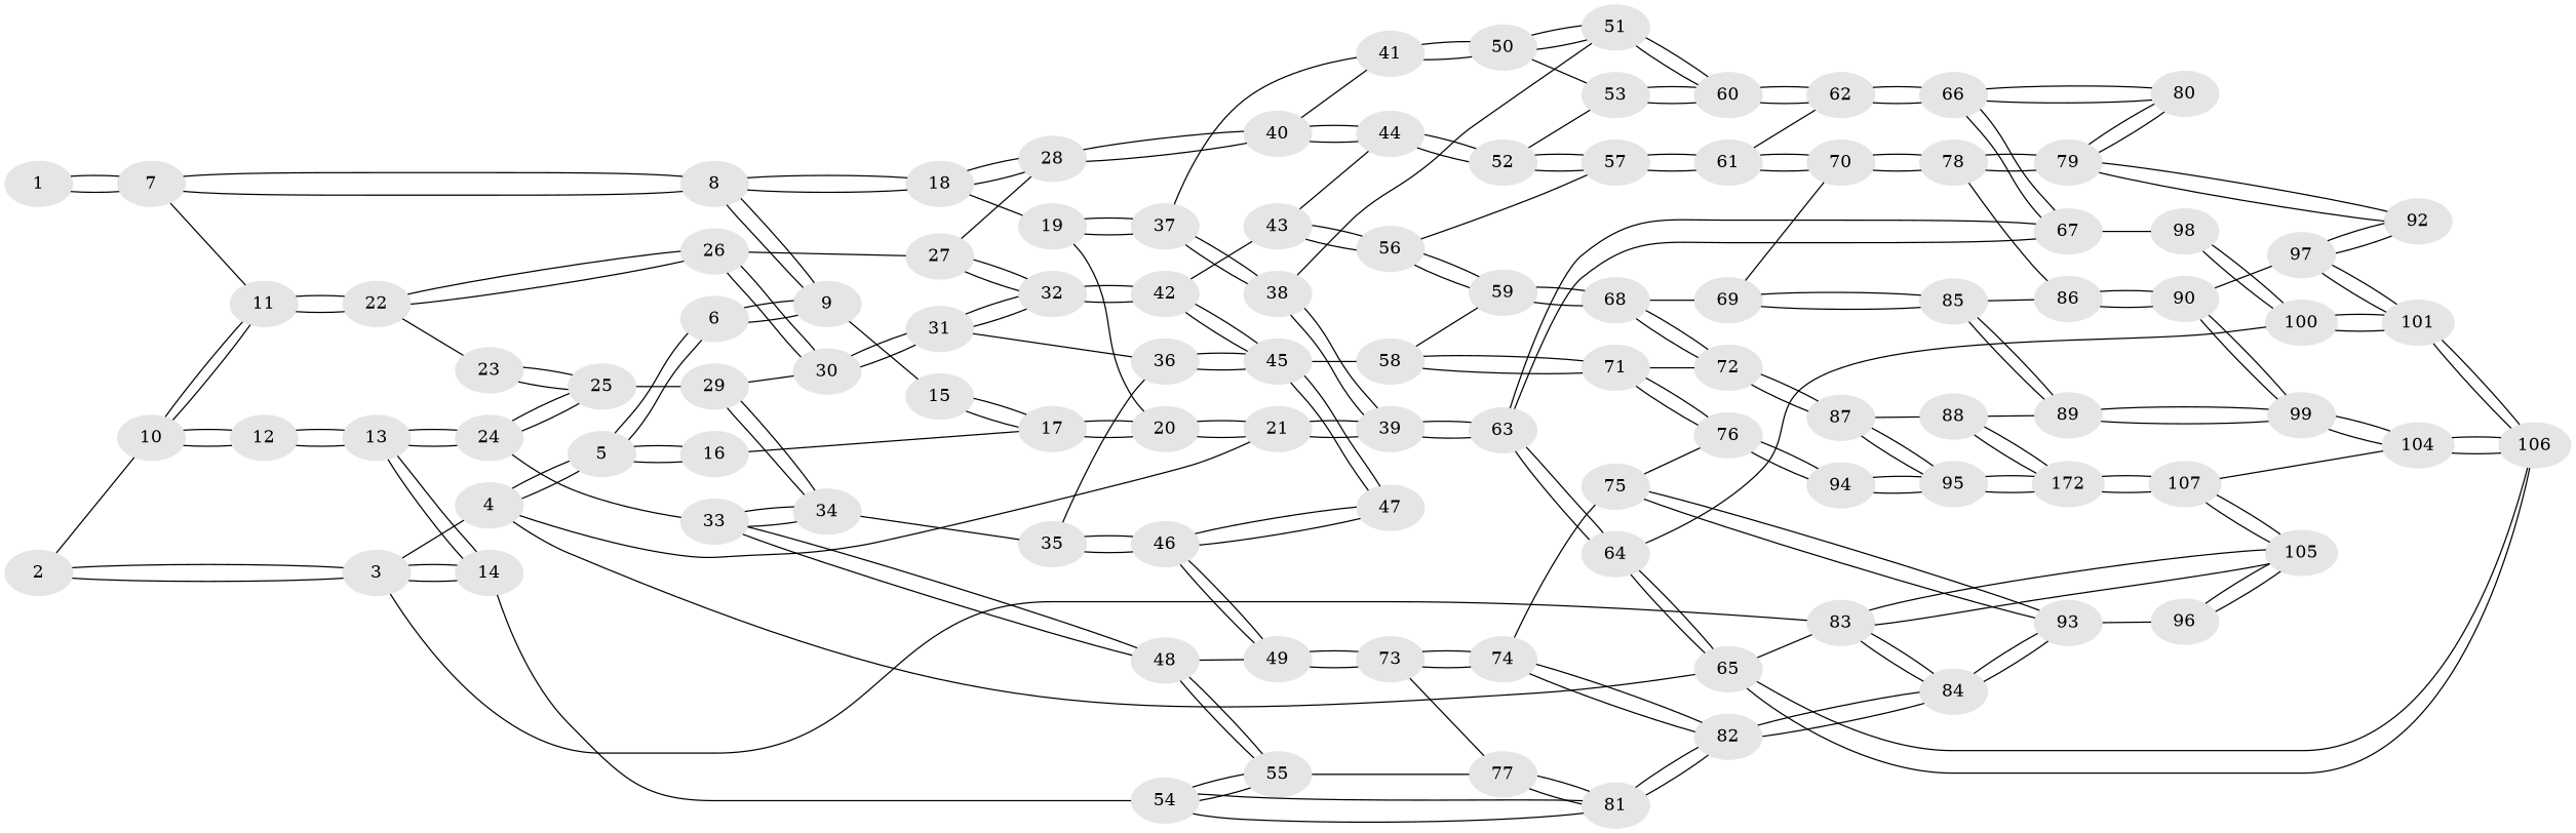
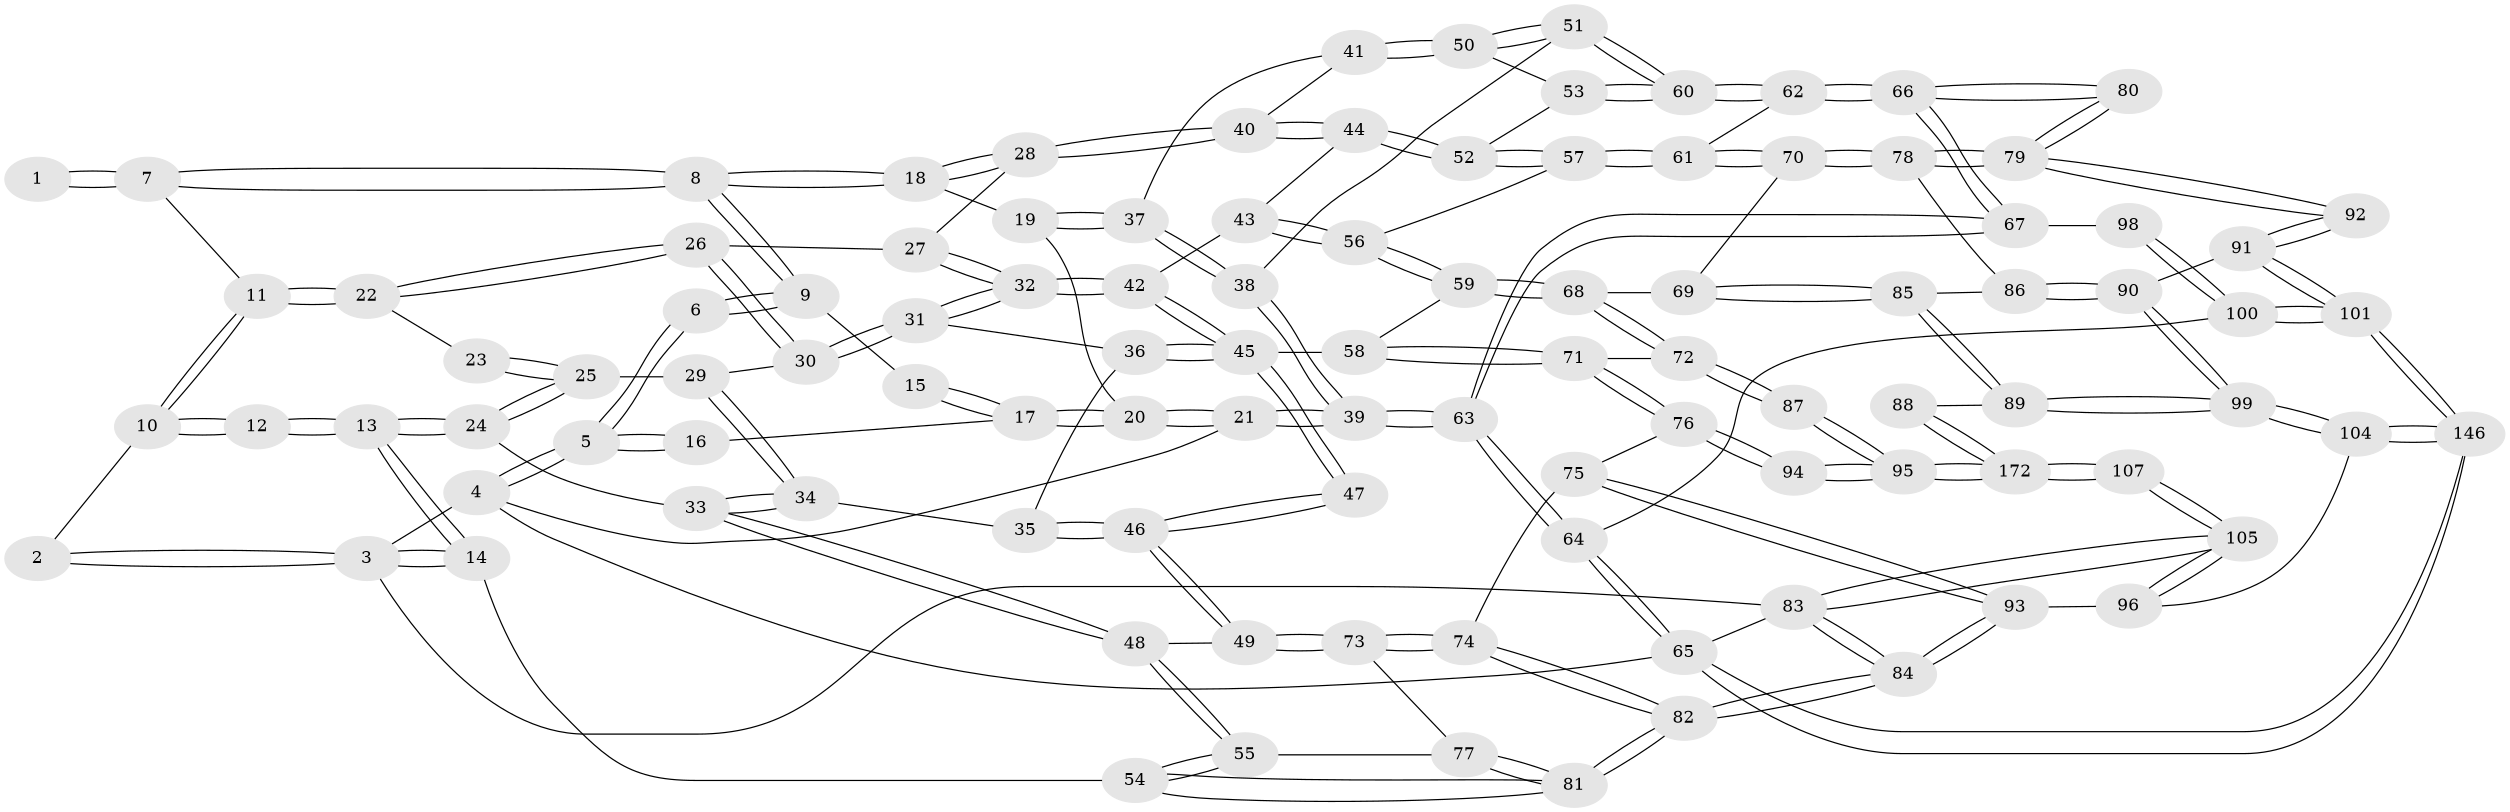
  graph {
    rankdir=LR
    node [color=gray90 style=filled]
    1
    7
    2
    3
    10
    8
    11
    4
    14
    83
    12
    5
    21
    65
    54
    84
    105
    6
    16
    39
-   106
+   106 [label=146]
    9
    17
    15
    18
    22
    19
    28
    13
    23
    26
    24
    25
    33
    55
    81
    20
    37
    40
    38
    41
    63
    27
    30
    29
    34
    48
    32
    31
    42
    44
    35
    36
    45
    43
    49
    46
    47
    58
    51
    50
    60
    64
    67
    52
    53
    56
    57
    59
    73
    71
    77
    74
    62
    61
    82
    68
    70
    72
    76
    69
    66
    78
    80
    100
    98
    101
    85
    87
    86
    89
    79
    94
    88
    95
    75
    93
    96
    92
    90
    99
-   91 [label=97]
+   91
    n103 [label=172]
    n104 [label=107]
    104
    1 -- 7
    1 -- 7
    7 -- 8
    7 -- 8
    7 -- 11
    2 -- 3
    2 -- 3
    2 -- 10
    3 -- 4
    3 -- 14
    3 -- 14
    3 -- 83
    10 -- 11
    10 -- 11
    10 -- 12
    10 -- 12
    8 -- 9
    8 -- 9
    8 -- 18
    8 -- 18
    11 -- 22
    11 -- 22
    4 -- 5
    4 -- 5
    4 -- 21
    4 -- 65
    14 -- 54
    83 -- 84
    83 -- 84
    83 -- 105
    83 -- 105
    12 -- 13
    12 -- 13
    5 -- 6
    5 -- 6
    5 -- 16
    5 -- 16
    21 -- 39
    21 -- 39
    65 -- 83
    65 -- 106
    65 -- 106
    54 -- 55
    54 -- 55
    54 -- 81
    54 -- 81
    84 -- 93
    84 -- 93
    6 -- 9
    6 -- 9
    16 -- 17
    39 -- 63
    39 -- 63
    9 -- 15
    17 -- 20
    17 -- 20
    15 -- 17
    15 -- 17
    18 -- 19
    18 -- 28
    18 -- 28
    22 -- 23
    22 -- 26
    22 -- 26
    19 -- 20
    19 -- 37
    19 -- 37
    28 -- 40
    28 -- 40
    13 -- 14
    13 -- 14
    13 -- 24
    13 -- 24
    23 -- 25
    23 -- 25
    26 -- 27
    26 -- 30
    26 -- 30
    24 -- 25
    24 -- 25
    24 -- 33
    25 -- 29
    33 -- 34
    33 -- 34
    33 -- 48
    33 -- 48
    55 -- 77
    81 -- 82
    81 -- 82
    20 -- 21
    20 -- 21
    37 -- 38
    37 -- 38
    37 -- 41
    40 -- 41
    40 -- 44
    40 -- 44
    38 -- 39
    38 -- 39
    38 -- 51
    41 -- 50
    41 -- 50
    63 -- 64
    63 -- 64
    63 -- 67
    63 -- 67
    27 -- 28
    27 -- 32
    27 -- 32
    30 -- 31
    30 -- 31
    29 -- 30
    29 -- 34
    29 -- 34
    34 -- 35
    48 -- 55
    48 -- 55
    48 -- 49
    32 -- 42
    32 -- 42
    31 -- 32
    31 -- 32
    31 -- 36
    42 -- 45
    42 -- 45
    42 -- 43
    44 -- 52
    44 -- 52
    35 -- 36
    35 -- 46
    35 -- 46
    36 -- 45
    36 -- 45
    45 -- 47
    45 -- 47
    45 -- 58
    43 -- 44
    43 -- 56
    43 -- 56
    49 -- 73
    49 -- 73
    46 -- 49
    46 -- 49
    46 -- 47
    46 -- 47
    58 -- 59
    58 -- 71
    58 -- 71
    51 -- 60
    51 -- 60
    50 -- 51
    50 -- 51
    50 -- 53
    60 -- 62
    60 -- 62
    64 -- 65
    64 -- 65
    64 -- 100
    67 -- 98
    52 -- 53
    52 -- 57
    52 -- 57
    53 -- 60
    53 -- 60
    56 -- 57
    56 -- 59
    56 -- 59
    57 -- 61
    57 -- 61
    59 -- 68
    59 -- 68
    73 -- 77
    73 -- 74
    73 -- 74
    71 -- 72
    71 -- 76
    71 -- 76
    77 -- 81
    77 -- 81
    74 -- 82
    74 -- 82
    74 -- 75
    62 -- 66
    62 -- 66
    61 -- 62
    61 -- 70
    61 -- 70
    82 -- 84
    82 -- 84
    68 -- 72
    68 -- 72
    68 -- 69
    70 -- 78
    70 -- 78
    72 -- 87
    72 -- 87
    76 -- 94
    76 -- 94
    69 -- 70
    69 -- 85
    69 -- 85
    66 -- 67
    66 -- 67
    66 -- 80
    66 -- 80
    78 -- 86
    78 -- 79
    78 -- 79
    100 -- 101
    100 -- 101
    98 -- 100
    98 -- 100
    101 -- 106
    101 -- 106
    85 -- 86
    85 -- 89
    85 -- 89
-   87 -- 88
    87 -- 95
    87 -- 95
    86 -- 90
    86 -- 90
    89 -- 99
    89 -- 99
    79 -- 80
    79 -- 80
    79 -- 92
    79 -- 92
    94 -- 95
    94 -- 95
    88 -- 89
    88 -- n103
    88 -- n103
    95 -- n103
    95 -- n103
    75 -- 76
    75 -- 93
    75 -- 93
    93 -- 96
    96 -- 105
    96 -- 105
    90 -- 99
    90 -- 99
    90 -- 91
    99 -- 104
    99 -- 104
    91 -- 101
    91 -- 101
    91 -- 92
    91 -- 92
    n103 -- n104
    n103 -- n104
    n104 -- 105
    n104 -- 105
-   n104 -- 104
+   96 -- 104
    104 -- 106
    104 -- 106
  }
